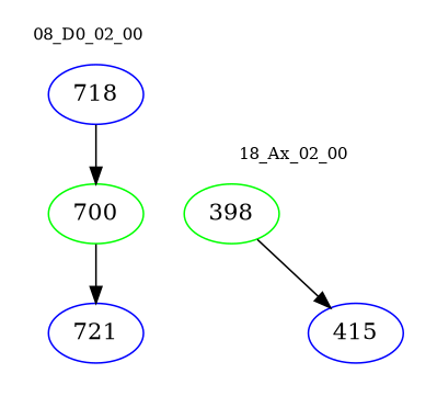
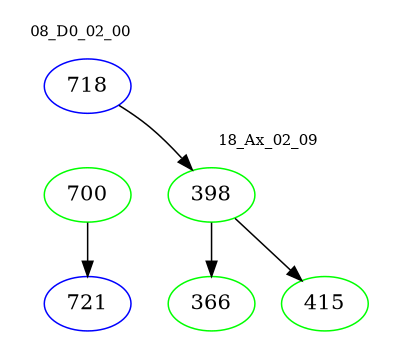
  digraph {
    node [color=green]
    edge [color=black]
    n1 [label=398]
-   n3 [color=blue label=415]
+   n2 [label=366]
+   n3 [label=415]
    n4 [color=blue label=718]
    n5 [label=700]
    n6 [color=blue label=721]
    subgraph cluster_1 {
      color=white
      fontsize=10
-     label="18_Ax_02_00"
+     label="18_Ax_02_09"
      n1
+     n2
      n3
    }
    subgraph cluster_2 {
      color=white
      fontsize=10
      label="08_D0_02_00"
      n4
      n5
      n6
    }
+   n1 -> n2
    n1 -> n3
-   n4 -> n5
+   n4 -> n1
    n5 -> n6
  }
